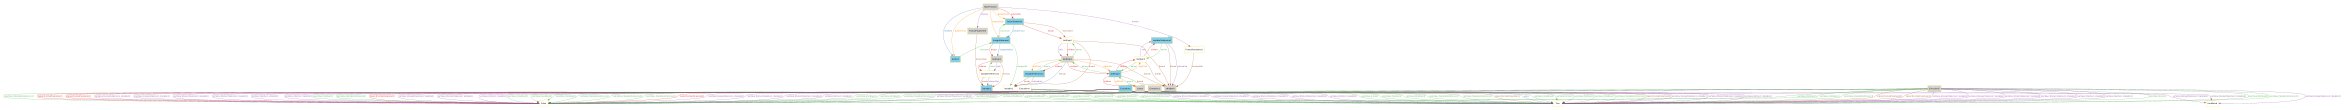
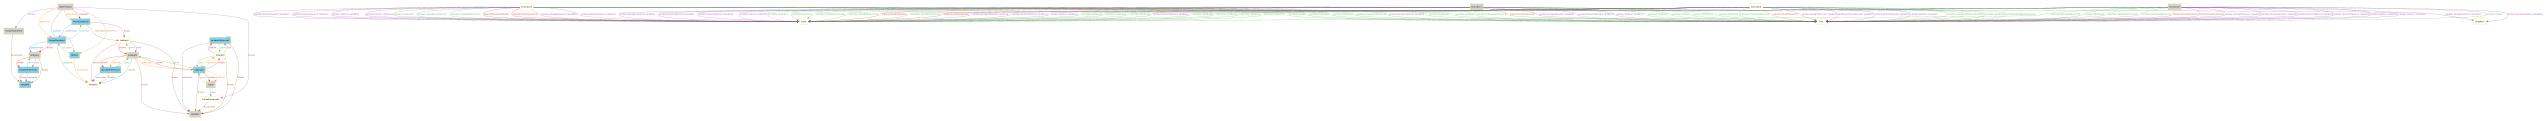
  digraph {
    fontname="Liberation Sans"
    fontsize=12
    rankdir=TB
    node [color="#ffd700" fillcolor=white fontcolor="#000000" fontname="Liberation Sans" fontsize=12 shape=folder style="filled, solid"]
    edge [color="#4daf4a" dir=forward fontcolor="#4daf4a" fontname="Liberation Sans" fontsize=12 style=solid uuid="<AssignStatement, NotExpr1>" weight=1]
    n1 [fillcolor=skyblue label=AssignStatement uuid=AssignStatement]
    n2 [fillcolor=lightgrey label=NotExpr1 uuid=NotExpr1]
    n3 [label=Variable2 uuid=Variable2]
    n4 [fillcolor=skyblue label=VarDecl shape=box uuid=VarDecl]
    n5 [fillcolor=skyblue label=Variable1 uuid=Variable1]
-   n6 [label=VariableReference1 shape=box uuid=VariableReference1]
+   n6 [fillcolor=skyblue label=VariableReference1 shape=box uuid=VariableReference1]
    n7 [fillcolor=skyblue label=ReturnStatement shape=box uuid=ReturnStatement]
    n8 [label=NotExpr9 uuid=NotExpr2]
    n9 [fillcolor=lightgrey label=Variable0 uuid=Variable0]
    n10 [fillcolor=lightgrey label=AndExpr1 shape=box uuid=AndExpr1]
    n11 [fillcolor=skyblue label=AndExpr0 uuid=AndExpr0]
    n12 [fillcolor=skyblue label=VariableReference2 uuid=VariableReference2]
    n13 [fillcolor=lightgrey label=Literal uuid=Literal]
    n14 [label=True shape=box uuid=True]
    n15 [label=NotExpr0 shape=box uuid=NotExpr0]
    n16 [fillcolor=skyblue label=VariableReference0 uuid=VariableReference0]
    n17 [fillcolor=lightgrey label=MainFunction shape=box uuid=MainFunction]
    n18 [fillcolor=lightgrey label=FormalParameter0 shape=box uuid=FormalParameter0]
    n19 [label=FormalParameter1 uuid=FormalParameter1]
    n20 [label=Execution0 uuid=Execution0]
    n21 [label=False uuid=False]
    n22 [label=Undefined uuid=Undefined]
    n23 [fillcolor=lightgrey label=Execution1 shape=box uuid=Execution1]
-   n24 [fillcolor=skyblue label=Execution2 uuid=Execution2]
+   n24 [label=Execution2 uuid=Execution2]
    n25 [fillcolor=lightgrey label=Execution3 shape=box uuid=Execution3]
    n1 -> n2 [color="#e41a1c" fontcolor="#e41a1c" label="$exprs"]
    n1 -> n2 [color="#377eb8" fontcolor="#377eb8" label=assignedValue]
    n1 -> n3 [label=assignedTo uuid="<AssignStatement, Variable2>"]
    n1 -> n4 [dir=back label=successor uuid="<VarDecl, AssignStatement>"]
    n2 -> n5 [color="#a65628" fontcolor="#a65628" label="$reads" uuid="<NotExpr1, Variable1>"]
    n2 -> n6 [color="#984ea3" fontcolor="#984ea3" label=child uuid="<NotExpr1, VariableReference1>"]
    n2 -> n6 [color="#e41a1c" fontcolor="#e41a1c" label=children uuid="<NotExpr1, VariableReference1>"]
    n2 -> n6 [dir=back label=parent uuid="<VariableReference1, NotExpr1>"]
+   n4 -> n3 [color="#ff7f00" fontcolor="#ff7f00" label=declaredVar uuid="<VarDecl, Variable2>"]
    n6 -> n5 [color="#a65628" fontcolor="#a65628" label="$reads" uuid="<VariableReference1, Variable1>"]
    n6 -> n5 [color="#984ea3" fontcolor="#984ea3" label=referredVar uuid="<VariableReference1, Variable1>"]
    n7 -> n1 [color="#377eb8" fontcolor="#377eb8" label=predecessor uuid="<ReturnStatement, AssignStatement>"]
    n7 -> n1 [dir=back label=successor uuid="<AssignStatement, ReturnStatement>"]
    n7 -> n8 [color="#e41a1c" fontcolor="#e41a1c" label="$exprs" uuid="<ReturnStatement, NotExpr2>"]
    n7 -> n8 [color="#a65628" fontcolor="#a65628" label=returnValue uuid="<ReturnStatement, NotExpr2>"]
    n8 -> n3 [color="#a65628" fontcolor="#a65628" label="$reads" uuid="<NotExpr2, Variable2>"]
    n8 -> n9 [color="#a65628" fontcolor="#a65628" label="$reads" uuid="<NotExpr2, Variable0>"]
    n8 -> n10 [color="#984ea3" fontcolor="#984ea3" label=child uuid="<NotExpr2, AndExpr1>"]
    n8 -> n10 [color="#e41a1c" fontcolor="#e41a1c" label=children uuid="<NotExpr2, AndExpr1>"]
    n8 -> n10 [dir=back label=parent uuid="<AndExpr1, NotExpr2>"]
    n10 -> n3 [color="#377eb8" fontcolor="#a65628" label="$reads" uuid="<AndExpr1, Variable2>"]
    n10 -> n9 [color="#a65628" fontcolor="#a65628" label="$reads" uuid="<AndExpr1, Variable0>"]
    n10 -> n11 [color="#e41a1c" fontcolor="#e41a1c" label=children uuid="<AndExpr1, AndExpr0>"]
    n10 -> n11 [dir=back label=parent uuid="<AndExpr0, AndExpr1>"]
    n10 -> n11 [color="#ff7f00" fontcolor="#ff7f00" label=rightChild uuid="<AndExpr1, AndExpr0>"]
    n10 -> n12 [color="#e41a1c" fontcolor="#e41a1c" label=children uuid="<AndExpr1, VariableReference2>"]
    n10 -> n12 [color="#ff7f00" fontcolor="#ff7f00" label=leftChild uuid="<AndExpr1, VariableReference2>"]
    n10 -> n12 [dir=back label=parent uuid="<VariableReference2, AndExpr1>"]
    n11 -> n9 [color="#a65628" fontcolor="#a65628" label="$reads" uuid="<AndExpr0, Variable0>"]
    n11 -> n13 [color="#e41a1c" fontcolor="#e41a1c" label=children uuid="<AndExpr0, Literal>"]
    n11 -> n13 [color="#ff7f00" fontcolor="#ff7f00" label=leftChild uuid="<AndExpr0, Literal>"]
    n11 -> n13 [dir=back label=parent uuid="<Literal, AndExpr0>"]
    n12 -> n3 [color="#a65628" fontcolor="#a65628" label="$reads" uuid="<VariableReference2, Variable2>"]
    n12 -> n3 [color="#984ea3" fontcolor="#984ea3" label=referredVar uuid="<VariableReference2, Variable2>"]
-   n13 -> n14 [color="#377eb8" fontcolor="#377eb8" label=value uuid="<Literal, True>"]
+   n13 -> n19 [color="#377eb8" fontcolor="#377eb8" label=value uuid="<Literal, True>"]
    n15 -> n9 [color="#a65628" fontcolor="#a65628" label="$reads" uuid="<NotExpr0, Variable0>"]
    n15 -> n11 [color="#e41a1c" dir=back fontcolor="#e41a1c" label=children uuid="<AndExpr0, NotExpr0>"]
    n15 -> n11 [label=parent uuid="<NotExpr0, AndExpr0>"]
    n15 -> n11 [color="#ff7f00" dir=back fontcolor="#ff7f00" label=rightChild uuid="<AndExpr0, NotExpr0>"]
    n16 -> n9 [color="#a65628" fontcolor="#a65628" label="$reads" uuid="<VariableReference0, Variable0>"]
    n16 -> n9 [color="#984ea3" fontcolor="#984ea3" label=referredVar uuid="<VariableReference0, Variable0>"]
    n16 -> n15 [color="#984ea3" dir=back fontcolor="#984ea3" label=child uuid="<NotExpr0, VariableReference0>"]
    n16 -> n15 [color="#e41a1c" dir=back fontcolor="#e41a1c" label=children uuid="<NotExpr0, VariableReference0>"]
    n16 -> n15 [label=parent uuid="<VariableReference0, NotExpr0>"]
    n17 -> n1 [color="#ff7f00" fontcolor="#ff7f00" label="$statements" uuid="<MainFunction, AssignStatement>"]
    n17 -> n4 [color="#ff7f00" fontcolor="#ff7f00" label="$statements" uuid="<MainFunction, VarDecl>"]
    n17 -> n4 [color="#377eb8" fontcolor="#377eb8" label=firstStmt uuid="<MainFunction, VarDecl>"]
    n17 -> n7 [color="#ff7f00" fontcolor="#ff7f00" label="$statements" uuid="<MainFunction, ReturnStatement>"]
    n17 -> n7 [color="#e41a1c" fontcolor="#e41a1c" label=returnStmt uuid="<MainFunction, ReturnStatement>"]
    n17 -> n18 [color="#984ea3" fontcolor="#984ea3" label=formals uuid="<MainFunction, FormalParameter0>"]
    n17 -> n19 [color="#984ea3" fontcolor="#984ea3" label=formals uuid="<MainFunction, FormalParameter1>"]
    n18 -> n5 [color="#a65628" fontcolor="#a65628" label=declaredVar uuid="<FormalParameter0, Variable1>"]
    n19 -> n9 [color="#a65628" fontcolor="#a65628" label=declaredVar uuid="<FormalParameter1, Variable0>"]
    n20 -> n14 [label="exprValue [AndExpr0]" uuid="<Execution0, AndExpr0, True>"]
    n20 -> n14 [label="exprValue [AndExpr1]" uuid="<Execution0, AndExpr1, True>"]
    n20 -> n14 [label="exprValue [Literal]" uuid="<Execution0, Literal, True>"]
    n20 -> n14 [label="exprValue [NotExpr0]" uuid="<Execution0, NotExpr0, True>"]
    n20 -> n14 [label="exprValue [NotExpr1]" uuid="<Execution0, NotExpr1, True>"]
    n20 -> n14 [label="exprValue [VariableReference2]" uuid="<Execution0, VariableReference2, True>"]
    n20 -> n14 [color="#984ea3" fontcolor="#984ea3" label="varValue [ReturnStatement, Variable2]" uuid="<Execution0, ReturnStatement, Variable2, True>"]
    n20 -> n21 [label="exprValue [NotExpr2]" uuid="<Execution0, NotExpr2, False>"]
    n20 -> n21 [label="exprValue [VariableReference0]" uuid="<Execution0, VariableReference0, False>"]
    n20 -> n21 [label="exprValue [VariableReference1]" uuid="<Execution0, VariableReference1, False>"]
    n20 -> n21 [color="#e41a1c" fontcolor="#e41a1c" label="inputs [FormalParameter0]" uuid="<Execution0, FormalParameter0, False>"]
    n20 -> n21 [color="#e41a1c" fontcolor="#e41a1c" label="inputs [FormalParameter1]" uuid="<Execution0, FormalParameter1, False>"]
    n20 -> n21 [color="#984ea3" fontcolor="#984ea3" label="varValue [AssignStatement, Variable0]" uuid="<Execution0, AssignStatement, Variable0, False>"]
    n20 -> n21 [color="#984ea3" fontcolor="#984ea3" label="varValue [AssignStatement, Variable1]" uuid="<Execution0, AssignStatement, Variable1, False>"]
    n20 -> n21 [color="#984ea3" fontcolor="#984ea3" label="varValue [ReturnStatement, Variable0]" uuid="<Execution0, ReturnStatement, Variable0, False>"]
    n20 -> n21 [color="#984ea3" fontcolor="#984ea3" label="varValue [ReturnStatement, Variable1]" uuid="<Execution0, ReturnStatement, Variable1, False>"]
    n20 -> n21 [color="#984ea3" fontcolor="#984ea3" label="varValue [VarDecl, Variable0]" uuid="<Execution0, VarDecl, Variable0, False>"]
    n20 -> n21 [color="#984ea3" fontcolor="#984ea3" label="varValue [VarDecl, Variable1]" uuid="<Execution0, VarDecl, Variable1, False>"]
    n23 -> n14 [label="exprValue [AndExpr0]" uuid="<Execution1, AndExpr0, True>"]
    n23 -> n14 [label="exprValue [Literal]" uuid="<Execution1, Literal, True>"]
    n23 -> n14 [label="exprValue [NotExpr0]" uuid="<Execution1, NotExpr0, True>"]
    n23 -> n14 [label="exprValue [NotExpr2]" uuid="<Execution1, NotExpr2, True>"]
    n23 -> n14 [label="exprValue [VariableReference1]" uuid="<Execution1, VariableReference1, True>"]
    n23 -> n14 [color="#a65628" fontcolor="#a65628" label="inputs [FormalParameter0]" uuid="<Execution1, FormalParameter0, True>"]
    n23 -> n14 [color="#984ea3" fontcolor="#984ea3" label="varValue [AssignStatement, Variable1]" uuid="<Execution1, AssignStatement, Variable1, True>"]
    n23 -> n14 [color="#984ea3" fontcolor="#984ea3" label="varValue [ReturnStatement, Variable1]" uuid="<Execution1, ReturnStatement, Variable1, True>"]
    n23 -> n14 [color="#984ea3" fontcolor="#984ea3" label="varValue [VarDecl, Variable1]" uuid="<Execution1, VarDecl, Variable1, True>"]
    n23 -> n21 [label="exprValue [AndExpr1]" uuid="<Execution1, AndExpr1, False>"]
    n23 -> n21 [label="exprValue [NotExpr1]" uuid="<Execution1, NotExpr1, False>"]
    n23 -> n21 [label="exprValue [VariableReference0]" uuid="<Execution1, VariableReference0, False>"]
    n23 -> n21 [label="exprValue [VariableReference2]" uuid="<Execution1, VariableReference2, False>"]
    n23 -> n21 [color="#e41a1c" fontcolor="#e41a1c" label="inputs [FormalParameter1]" uuid="<Execution1, FormalParameter1, False>"]
    n23 -> n21 [color="#984ea3" fontcolor="#984ea3" label="varValue [AssignStatement, Variable0]" uuid="<Execution1, AssignStatement, Variable0, False>"]
    n23 -> n21 [color="#984ea3" fontcolor="#984ea3" label="varValue [ReturnStatement, Variable0]" uuid="<Execution1, ReturnStatement, Variable0, False>"]
    n23 -> n21 [color="#984ea3" fontcolor="#984ea3" label="varValue [ReturnStatement, Variable2]" uuid="<Execution1, ReturnStatement, Variable2, False>"]
    n23 -> n21 [color="#984ea3" fontcolor="#984ea3" label="varValue [VarDecl, Variable0]" uuid="<Execution1, VarDecl, Variable0, False>"]
    n23 -> n22 [color="#984ea3" fontcolor="#984ea3" label="varValue [AssignStatement, Variable2]" uuid="<Execution1, AssignStatement, Variable2, Undefined>"]
    n24 -> n14 [label="exprValue [Literal]" uuid="<Execution2, Literal, True>"]
    n24 -> n14 [label="exprValue [NotExpr1]" uuid="<Execution2, NotExpr1, True>"]
    n24 -> n14 [label="exprValue [NotExpr2]" uuid="<Execution2, NotExpr2, True>"]
    n24 -> n14 [label="exprValue [VariableReference0]" uuid="<Execution2, VariableReference0, True>"]
    n24 -> n14 [label="exprValue [VariableReference2]" uuid="<Execution2, VariableReference2, True>"]
    n24 -> n14 [color="#a65628" fontcolor="#a65628" label="inputs [FormalParameter1]" uuid="<Execution2, FormalParameter1, True>"]
    n24 -> n14 [color="#984ea3" fontcolor="#984ea3" label="varValue [AssignStatement, Variable0]" uuid="<Execution2, AssignStatement, Variable0, True>"]
    n24 -> n14 [color="#984ea3" fontcolor="#984ea3" label="varValue [ReturnStatement, Variable0]" uuid="<Execution2, ReturnStatement, Variable0, True>"]
    n24 -> n14 [color="#984ea3" fontcolor="#984ea3" label="varValue [ReturnStatement, Variable2]" uuid="<Execution2, ReturnStatement, Variable2, True>"]
    n24 -> n14 [color="#984ea3" fontcolor="#984ea3" label="varValue [VarDecl, Variable0]" uuid="<Execution2, VarDecl, Variable0, True>"]
    n24 -> n21 [label="exprValue [AndExpr0]" uuid="<Execution2, AndExpr0, False>"]
    n24 -> n21 [label="exprValue [AndExpr1]" uuid="<Execution2, AndExpr1, False>"]
    n24 -> n21 [label="exprValue [NotExpr0]" uuid="<Execution2, NotExpr0, False>"]
    n24 -> n21 [label="exprValue [VariableReference1]" uuid="<Execution2, VariableReference1, False>"]
    n24 -> n21 [color="#e41a1c" fontcolor="#e41a1c" label="inputs [FormalParameter0]" uuid="<Execution2, FormalParameter0, False>"]
    n24 -> n21 [color="#984ea3" fontcolor="#984ea3" label="varValue [AssignStatement, Variable1]" uuid="<Execution2, AssignStatement, Variable1, False>"]
    n24 -> n21 [color="#984ea3" fontcolor="#984ea3" label="varValue [ReturnStatement, Variable1]" uuid="<Execution2, ReturnStatement, Variable1, False>"]
    n24 -> n21 [color="#984ea3" fontcolor="#984ea3" label="varValue [VarDecl, Variable1]" uuid="<Execution2, VarDecl, Variable1, False>"]
-   n24 -> n22 [color="#984ea3" fontcolor="#984ea3" label="varValue [AssignStatement, Variable2]" uuid="<Execution2, AssignStatement, Variable2, Undefined>"]
    n25 -> n14 [label="exprValue [Literal]" uuid="<Execution3, Literal, True>"]
    n25 -> n14 [label="exprValue [NotExpr2]" uuid="<Execution3, NotExpr2, True>"]
    n25 -> n14 [label="exprValue [VariableReference0]" uuid="<Execution3, VariableReference0, True>"]
    n25 -> n14 [label="exprValue [VariableReference1]" uuid="<Execution3, VariableReference1, True>"]
    n25 -> n14 [color="#a65628" fontcolor="#a65628" label="inputs [FormalParameter0]" uuid="<Execution3, FormalParameter0, True>"]
    n25 -> n14 [color="#a65628" fontcolor="#a65628" label="inputs [FormalParameter1]" uuid="<Execution3, FormalParameter1, True>"]
    n25 -> n14 [color="#984ea3" fontcolor="#984ea3" label="varValue [AssignStatement, Variable0]" uuid="<Execution3, AssignStatement, Variable0, True>"]
    n25 -> n14 [color="#984ea3" fontcolor="#984ea3" label="varValue [AssignStatement, Variable1]" uuid="<Execution3, AssignStatement, Variable1, True>"]
    n25 -> n14 [color="#984ea3" fontcolor="#984ea3" label="varValue [ReturnStatement, Variable0]" uuid="<Execution3, ReturnStatement, Variable0, True>"]
    n25 -> n14 [color="#984ea3" fontcolor="#984ea3" label="varValue [ReturnStatement, Variable1]" uuid="<Execution3, ReturnStatement, Variable1, True>"]
    n25 -> n14 [color="#984ea3" fontcolor="#984ea3" label="varValue [VarDecl, Variable0]" uuid="<Execution3, VarDecl, Variable0, True>"]
    n25 -> n14 [color="#984ea3" fontcolor="#984ea3" label="varValue [VarDecl, Variable1]" uuid="<Execution3, VarDecl, Variable1, True>"]
    n25 -> n21 [label="exprValue [AndExpr0]" uuid="<Execution3, AndExpr0, False>"]
    n25 -> n21 [label="exprValue [AndExpr1]" uuid="<Execution3, AndExpr1, False>"]
    n25 -> n21 [label="exprValue [NotExpr0]" uuid="<Execution3, NotExpr0, False>"]
    n25 -> n21 [label="exprValue [NotExpr1]" uuid="<Execution3, NotExpr1, False>"]
    n25 -> n21 [label="exprValue [VariableReference2]" uuid="<Execution3, VariableReference2, False>"]
    n25 -> n21 [color="#984ea3" fontcolor="#984ea3" label="varValue [ReturnStatement, Variable2]" uuid="<Execution3, ReturnStatement, Variable2, False>"]
    n25 -> n22 [color="#984ea3" fontcolor="#984ea3" label="varValue [AssignStatement, Variable2]" uuid="<Execution3, AssignStatement, Variable2, Undefined>"]
  }
